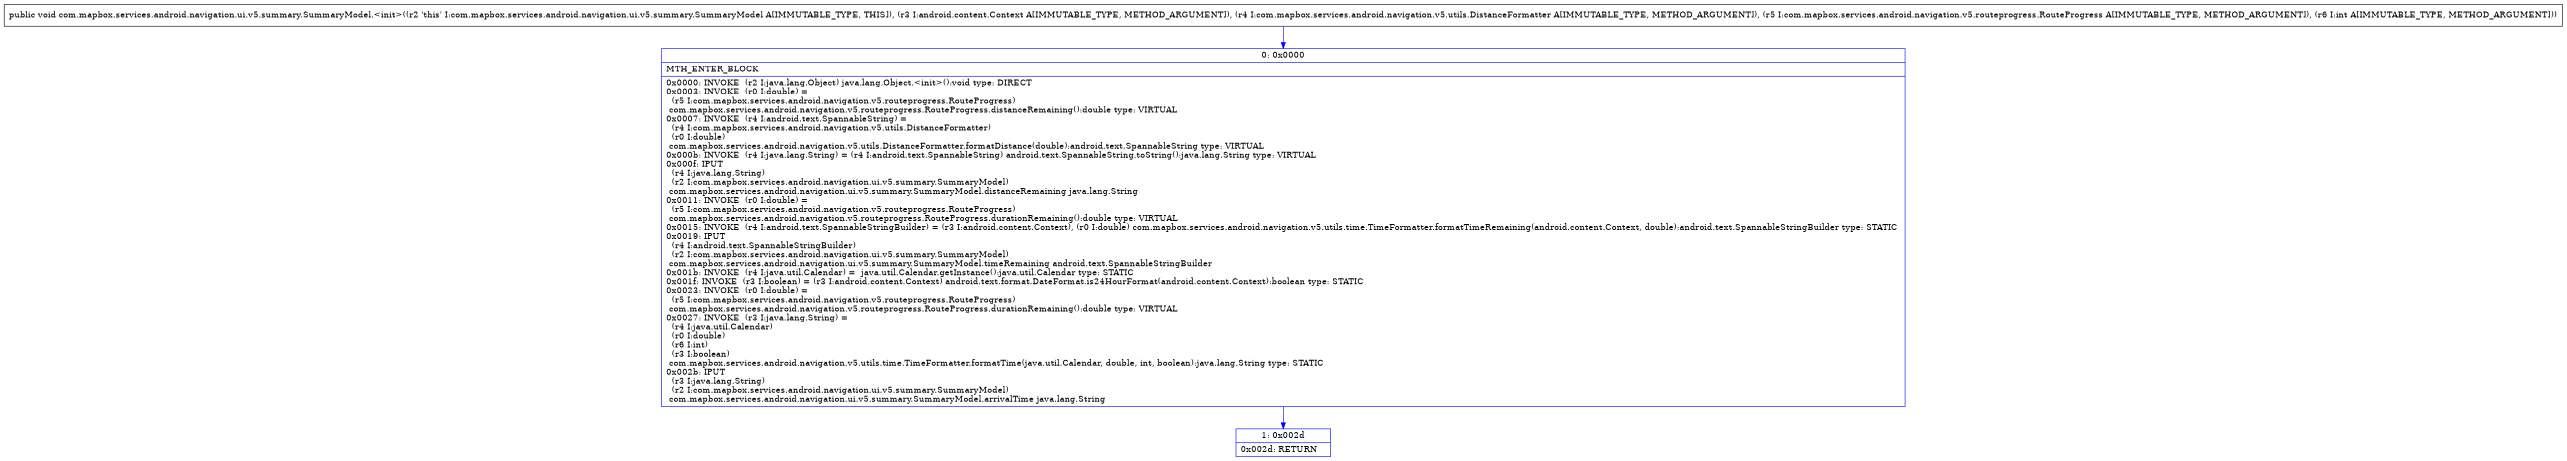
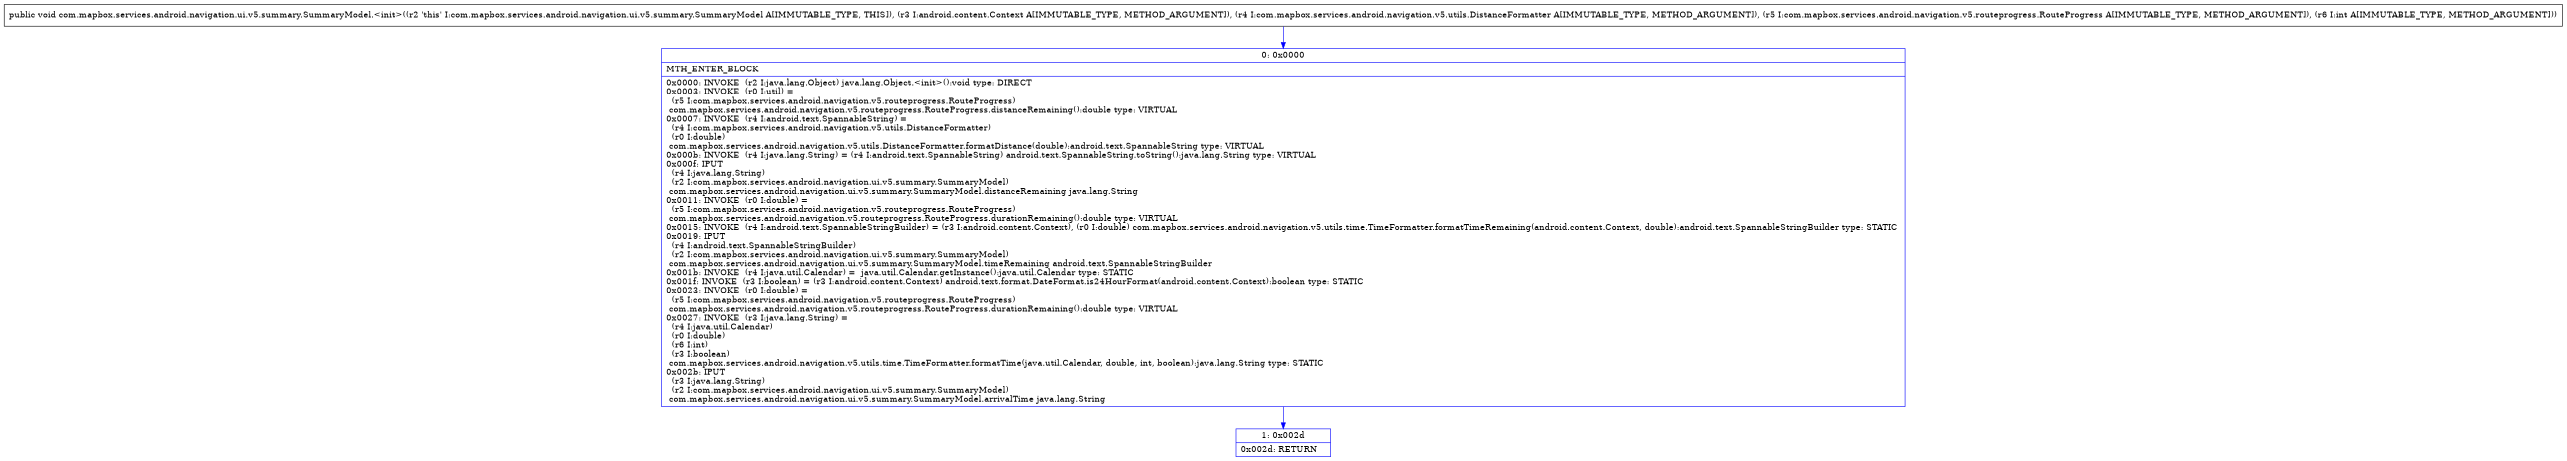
  digraph {
    node [shape=record color=blue]
    edge [color=blue]
-   n1 [label="{0\:\ 0x0000|MTH_ENTER_BLOCK\l|0x0000: INVOKE  (r2 I:java.lang.Object) java.lang.Object.\<init\>():void type: DIRECT \l0x0003: INVOKE  (r0 I:double) = \l  (r5 I:com.mapbox.services.android.navigation.v5.routeprogress.RouteProgress)\l com.mapbox.services.android.navigation.v5.routeprogress.RouteProgress.distanceRemaining():double type: VIRTUAL \l0x0007: INVOKE  (r4 I:android.text.SpannableString) = \l  (r4 I:com.mapbox.services.android.navigation.v5.utils.DistanceFormatter)\l  (r0 I:double)\l com.mapbox.services.android.navigation.v5.utils.DistanceFormatter.formatDistance(double):android.text.SpannableString type: VIRTUAL \l0x000b: INVOKE  (r4 I:java.lang.String) = (r4 I:android.text.SpannableString) android.text.SpannableString.toString():java.lang.String type: VIRTUAL \l0x000f: IPUT  \l  (r4 I:java.lang.String)\l  (r2 I:com.mapbox.services.android.navigation.ui.v5.summary.SummaryModel)\l com.mapbox.services.android.navigation.ui.v5.summary.SummaryModel.distanceRemaining java.lang.String \l0x0011: INVOKE  (r0 I:double) = \l  (r5 I:com.mapbox.services.android.navigation.v5.routeprogress.RouteProgress)\l com.mapbox.services.android.navigation.v5.routeprogress.RouteProgress.durationRemaining():double type: VIRTUAL \l0x0015: INVOKE  (r4 I:android.text.SpannableStringBuilder) = (r3 I:android.content.Context), (r0 I:double) com.mapbox.services.android.navigation.v5.utils.time.TimeFormatter.formatTimeRemaining(android.content.Context, double):android.text.SpannableStringBuilder type: STATIC \l0x0019: IPUT  \l  (r4 I:android.text.SpannableStringBuilder)\l  (r2 I:com.mapbox.services.android.navigation.ui.v5.summary.SummaryModel)\l com.mapbox.services.android.navigation.ui.v5.summary.SummaryModel.timeRemaining android.text.SpannableStringBuilder \l0x001b: INVOKE  (r4 I:java.util.Calendar) =  java.util.Calendar.getInstance():java.util.Calendar type: STATIC \l0x001f: INVOKE  (r3 I:boolean) = (r3 I:android.content.Context) android.text.format.DateFormat.is24HourFormat(android.content.Context):boolean type: STATIC \l0x0023: INVOKE  (r0 I:double) = \l  (r5 I:com.mapbox.services.android.navigation.v5.routeprogress.RouteProgress)\l com.mapbox.services.android.navigation.v5.routeprogress.RouteProgress.durationRemaining():double type: VIRTUAL \l0x0027: INVOKE  (r3 I:java.lang.String) = \l  (r4 I:java.util.Calendar)\l  (r0 I:double)\l  (r6 I:int)\l  (r3 I:boolean)\l com.mapbox.services.android.navigation.v5.utils.time.TimeFormatter.formatTime(java.util.Calendar, double, int, boolean):java.lang.String type: STATIC \l0x002b: IPUT  \l  (r3 I:java.lang.String)\l  (r2 I:com.mapbox.services.android.navigation.ui.v5.summary.SummaryModel)\l com.mapbox.services.android.navigation.ui.v5.summary.SummaryModel.arrivalTime java.lang.String \l}"]
+   n1 [label="{0\:\ 0x0000|MTH_ENTER_BLOCK\l|0x0000: INVOKE  (r2 I:java.lang.Object) java.lang.Object.\<init\>():void type: DIRECT \l0x0003: INVOKE  (r0 I:util) = \l  (r5 I:com.mapbox.services.android.navigation.v5.routeprogress.RouteProgress)\l com.mapbox.services.android.navigation.v5.routeprogress.RouteProgress.distanceRemaining():double type: VIRTUAL \l0x0007: INVOKE  (r4 I:android.text.SpannableString) = \l  (r4 I:com.mapbox.services.android.navigation.v5.utils.DistanceFormatter)\l  (r0 I:double)\l com.mapbox.services.android.navigation.v5.utils.DistanceFormatter.formatDistance(double):android.text.SpannableString type: VIRTUAL \l0x000b: INVOKE  (r4 I:java.lang.String) = (r4 I:android.text.SpannableString) android.text.SpannableString.toString():java.lang.String type: VIRTUAL \l0x000f: IPUT  \l  (r4 I:java.lang.String)\l  (r2 I:com.mapbox.services.android.navigation.ui.v5.summary.SummaryModel)\l com.mapbox.services.android.navigation.ui.v5.summary.SummaryModel.distanceRemaining java.lang.String \l0x0011: INVOKE  (r0 I:double) = \l  (r5 I:com.mapbox.services.android.navigation.v5.routeprogress.RouteProgress)\l com.mapbox.services.android.navigation.v5.routeprogress.RouteProgress.durationRemaining():double type: VIRTUAL \l0x0015: INVOKE  (r4 I:android.text.SpannableStringBuilder) = (r3 I:android.content.Context), (r0 I:double) com.mapbox.services.android.navigation.v5.utils.time.TimeFormatter.formatTimeRemaining(android.content.Context, double):android.text.SpannableStringBuilder type: STATIC \l0x0019: IPUT  \l  (r4 I:android.text.SpannableStringBuilder)\l  (r2 I:com.mapbox.services.android.navigation.ui.v5.summary.SummaryModel)\l com.mapbox.services.android.navigation.ui.v5.summary.SummaryModel.timeRemaining android.text.SpannableStringBuilder \l0x001b: INVOKE  (r4 I:java.util.Calendar) =  java.util.Calendar.getInstance():java.util.Calendar type: STATIC \l0x001f: INVOKE  (r3 I:boolean) = (r3 I:android.content.Context) android.text.format.DateFormat.is24HourFormat(android.content.Context):boolean type: STATIC \l0x0023: INVOKE  (r0 I:double) = \l  (r5 I:com.mapbox.services.android.navigation.v5.routeprogress.RouteProgress)\l com.mapbox.services.android.navigation.v5.routeprogress.RouteProgress.durationRemaining():double type: VIRTUAL \l0x0027: INVOKE  (r3 I:java.lang.String) = \l  (r4 I:java.util.Calendar)\l  (r0 I:double)\l  (r6 I:int)\l  (r3 I:boolean)\l com.mapbox.services.android.navigation.v5.utils.time.TimeFormatter.formatTime(java.util.Calendar, double, int, boolean):java.lang.String type: STATIC \l0x002b: IPUT  \l  (r3 I:java.lang.String)\l  (r2 I:com.mapbox.services.android.navigation.ui.v5.summary.SummaryModel)\l com.mapbox.services.android.navigation.ui.v5.summary.SummaryModel.arrivalTime java.lang.String \l}"]
    n2 [label="{1\:\ 0x002d|0x002d: RETURN   \l}"]
    n3 [label="{public void com.mapbox.services.android.navigation.ui.v5.summary.SummaryModel.\<init\>((r2 'this' I:com.mapbox.services.android.navigation.ui.v5.summary.SummaryModel A[IMMUTABLE_TYPE, THIS]), (r3 I:android.content.Context A[IMMUTABLE_TYPE, METHOD_ARGUMENT]), (r4 I:com.mapbox.services.android.navigation.v5.utils.DistanceFormatter A[IMMUTABLE_TYPE, METHOD_ARGUMENT]), (r5 I:com.mapbox.services.android.navigation.v5.routeprogress.RouteProgress A[IMMUTABLE_TYPE, METHOD_ARGUMENT]), (r6 I:int A[IMMUTABLE_TYPE, METHOD_ARGUMENT])) }" color=black]
    n1 -> n2
    n3 -> n1
  }
